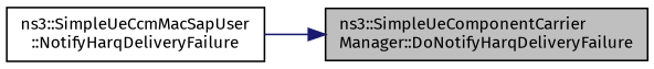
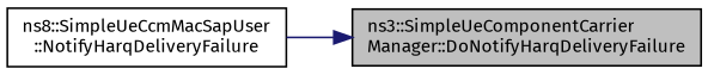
  digraph {
    rankdir=RL
    fontname="Fira Sans"
    node [color=black fontname="Fira Sans" fontsize=10 shape=record style=filled]
    n1 [fillcolor=grey75 fontcolor=black height=0.2 label="ns3::SimpleUeComponentCarrier\lManager::DoNotifyHarqDeliveryFailure" width=0.4]
-   n2 [fillcolor=white height=0.2 label="ns3::SimpleUeCcmMacSapUser\l::NotifyHarqDeliveryFailure" width=0.4]
+   n2 [fillcolor=white height=0.2 label="ns8::SimpleUeCcmMacSapUser\l::NotifyHarqDeliveryFailure" width=0.4]
    n1 -> n2 [color=midnightblue dir=back fontname="Fira Sans" fontsize=10 labelfontname=Helvetica labelfontsize=10 style=solid]
  }
